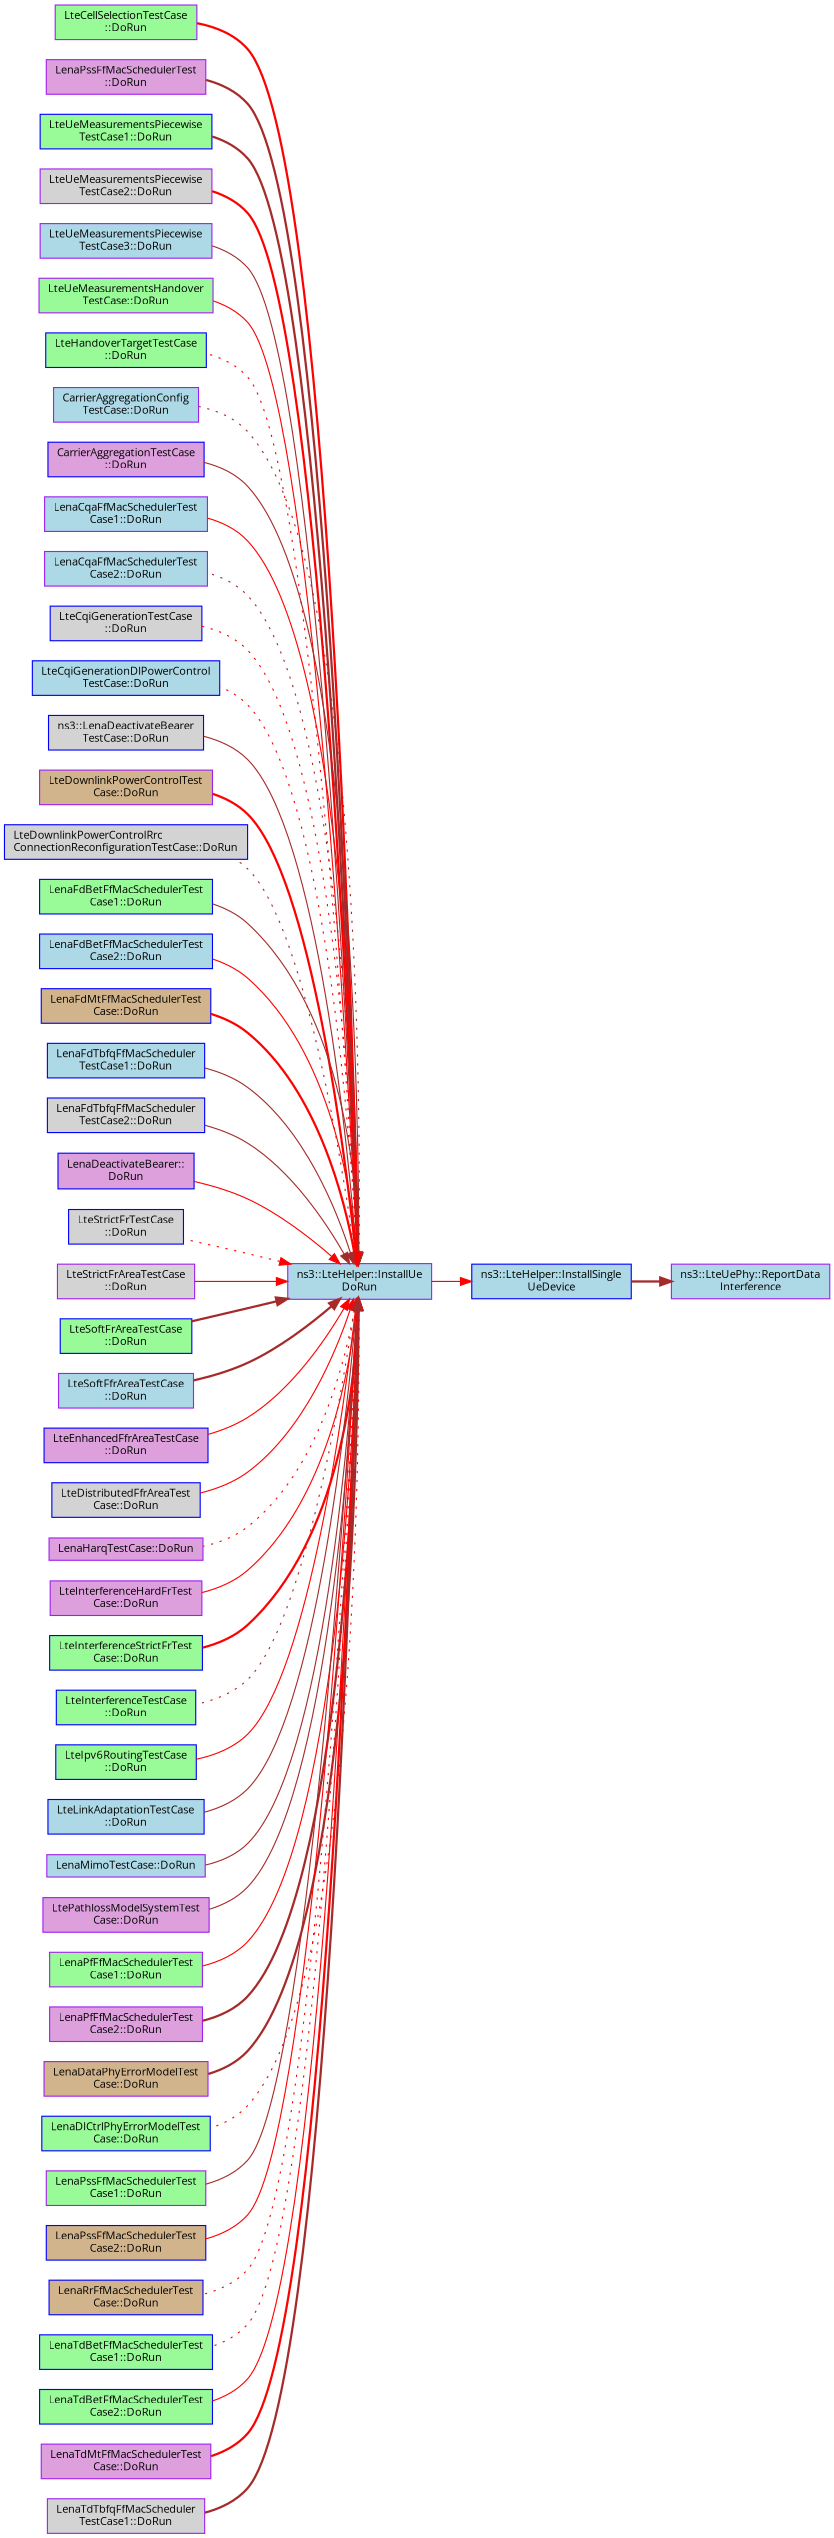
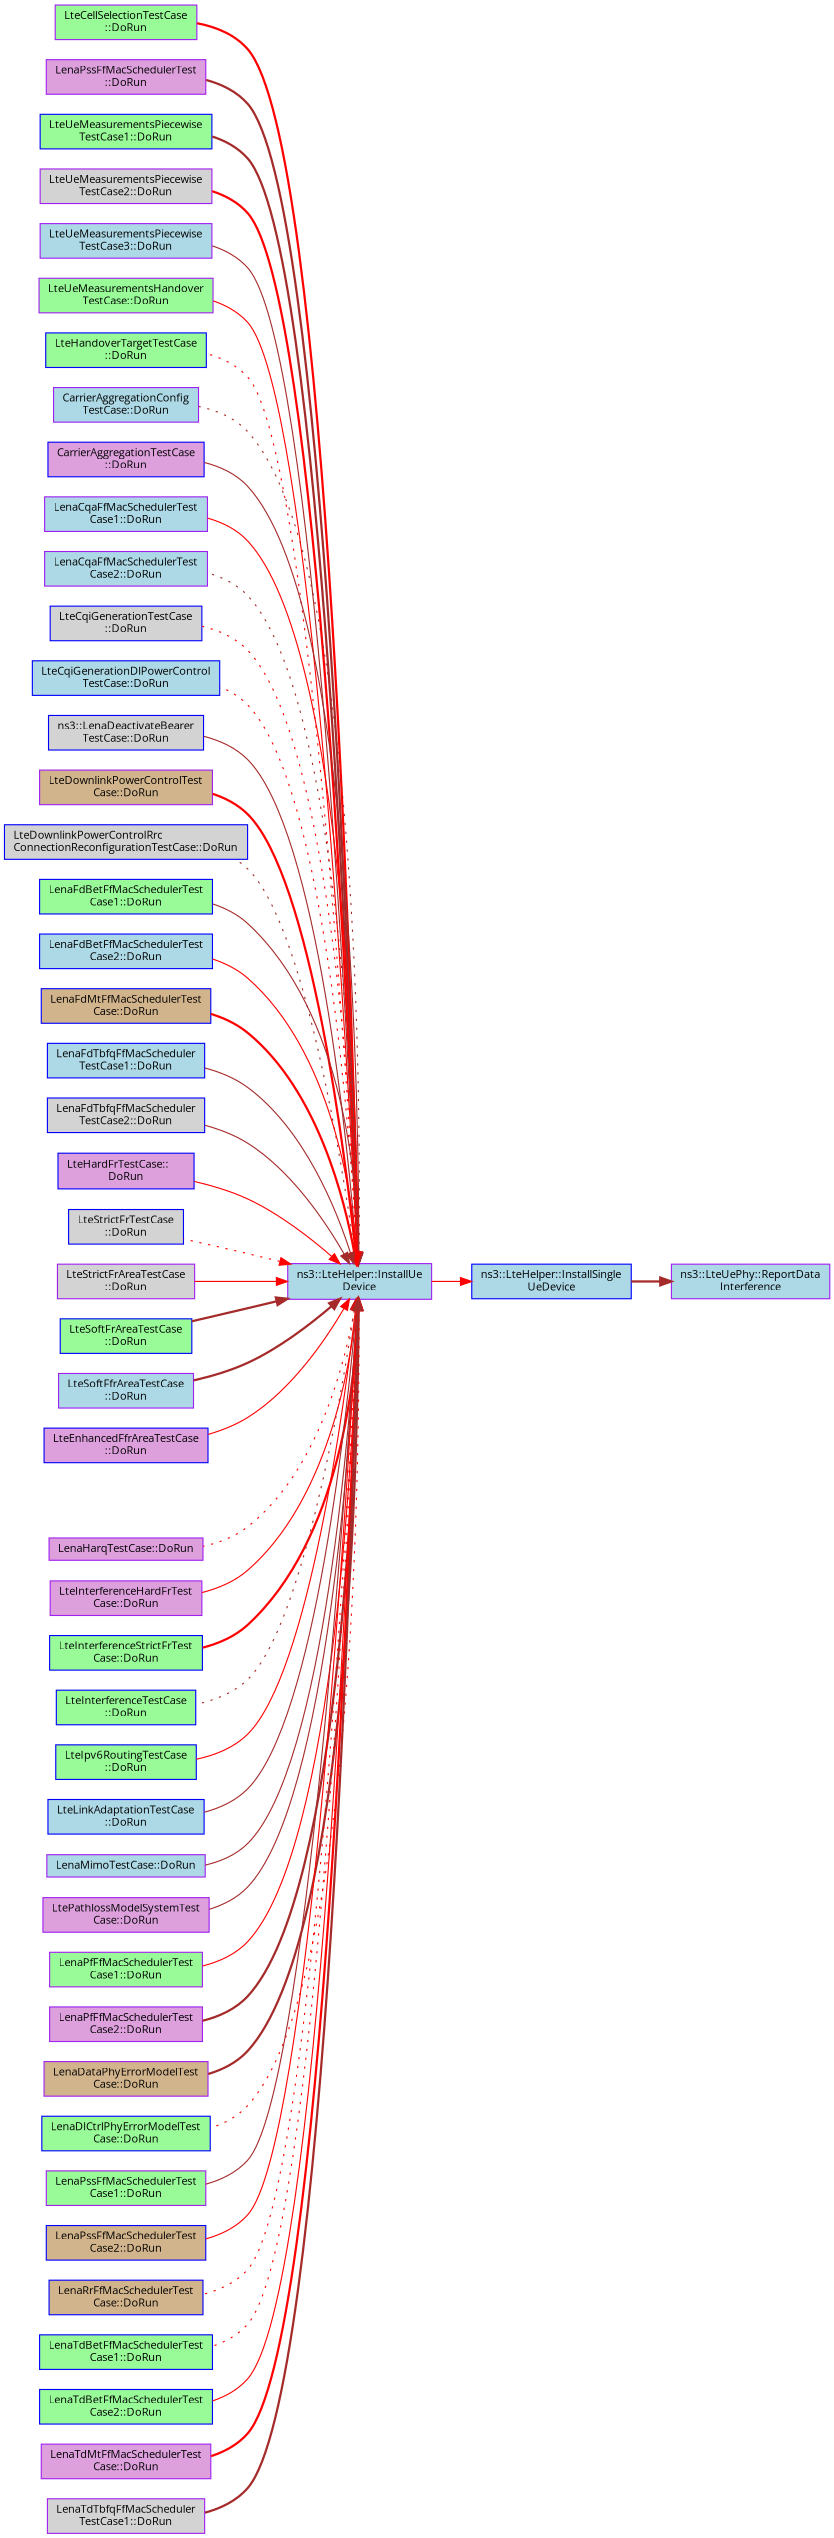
  digraph {
    fontname="Open Sans"
    rankdir=RL
    node [color=blue fillcolor=palegreen fontname="Open Sans" fontsize=10 shape=record style=filled]
    edge [color=red dir=back fontname="Open Sans" fontsize=10 labelfontname=Helvetica labelfontsize=10 style=solid]
    n1 [color=purple fillcolor=lightblue fontcolor=black height=0.2 label="ns3::LteUePhy::ReportData\lInterference" width=0.4]
    n2 [fillcolor=lightblue height=0.2 label="ns3::LteHelper::InstallSingle\lUeDevice" width=0.4]
-   n3 [color=purple fillcolor=lightblue height=0.2 label="ns3::LteHelper::InstallUe\lDoRun" width=0.4]
+   n3 [color=purple fillcolor=lightblue height=0.2 label="ns3::LteHelper::InstallUe\lDevice" width=0.4]
    n4 [color=purple height=0.2 label="LteCellSelectionTestCase\l::DoRun" width=0.4]
    n5 [color=purple fillcolor=plum height=0.2 label="LenaPssFfMacSchedulerTest\l::DoRun" width=0.4]
    n6 [height=0.2 label="LteUeMeasurementsPiecewise\lTestCase1::DoRun" width=0.4]
    n7 [color=purple fillcolor=lightgrey height=0.2 label="LteUeMeasurementsPiecewise\lTestCase2::DoRun" width=0.4]
    n8 [color=purple fillcolor=lightblue height=0.2 label="LteUeMeasurementsPiecewise\lTestCase3::DoRun" width=0.4]
    n9 [color=purple height=0.2 label="LteUeMeasurementsHandover\lTestCase::DoRun" width=0.4]
    n10 [height=0.2 label="LteHandoverTargetTestCase\l::DoRun" width=0.4]
    n11 [color=purple fillcolor=lightblue height=0.2 label="CarrierAggregationConfig\lTestCase::DoRun" width=0.4]
    n12 [fillcolor=plum height=0.2 label="CarrierAggregationTestCase\l::DoRun" width=0.4]
    n13 [color=purple fillcolor=lightblue height=0.2 label="LenaCqaFfMacSchedulerTest\lCase1::DoRun" width=0.4]
    n14 [color=purple fillcolor=lightblue height=0.2 label="LenaCqaFfMacSchedulerTest\lCase2::DoRun" width=0.4]
    n15 [fillcolor=lightgrey height=0.2 label="LteCqiGenerationTestCase\l::DoRun" width=0.4]
    n16 [fillcolor=lightblue height=0.2 label="LteCqiGenerationDlPowerControl\lTestCase::DoRun" width=0.4]
    n17 [fillcolor=lightgrey height=0.2 label="ns3::LenaDeactivateBearer\lTestCase::DoRun" width=0.4]
    n18 [color=purple fillcolor=tan height=0.2 label="LteDownlinkPowerControlTest\lCase::DoRun" width=0.4]
    n19 [fillcolor=lightgrey height=0.2 label="LteDownlinkPowerControlRrc\lConnectionReconfigurationTestCase::DoRun" width=0.4]
    n20 [height=0.2 label="LenaFdBetFfMacSchedulerTest\lCase1::DoRun" width=0.4]
    n21 [fillcolor=lightblue height=0.2 label="LenaFdBetFfMacSchedulerTest\lCase2::DoRun" width=0.4]
    n22 [fillcolor=tan height=0.2 label="LenaFdMtFfMacSchedulerTest\lCase::DoRun" width=0.4]
    n23 [fillcolor=lightblue height=0.2 label="LenaFdTbfqFfMacScheduler\lTestCase1::DoRun" width=0.4]
    n24 [fillcolor=lightgrey height=0.2 label="LenaFdTbfqFfMacScheduler\lTestCase2::DoRun" width=0.4]
-   n25 [fillcolor=plum height=0.2 label="LenaDeactivateBearer::\lDoRun" width=0.4]
+   n25 [fillcolor=plum height=0.2 label="LteHardFrTestCase::\lDoRun" width=0.4]
    n26 [fillcolor=lightgrey height=0.2 label="LteStrictFrTestCase\l::DoRun" width=0.4]
    n27 [color=purple fillcolor=lightgrey height=0.2 label="LteStrictFrAreaTestCase\l::DoRun" width=0.4]
    n28 [height=0.2 label="LteSoftFrAreaTestCase\l::DoRun" width=0.4]
    n29 [color=purple fillcolor=lightblue height=0.2 label="LteSoftFfrAreaTestCase\l::DoRun" width=0.4]
    n30 [fillcolor=plum height=0.2 label="LteEnhancedFfrAreaTestCase\l::DoRun" width=0.4]
-   n31 [fillcolor=lightgrey height=0.2 label="LteDistributedFfrAreaTest\lCase::DoRun" width=0.4]
    n32 [color=purple fillcolor=plum height=0.2 label="LenaHarqTestCase::DoRun" width=0.4]
    n33 [color=purple fillcolor=plum height=0.2 label="LteInterferenceHardFrTest\lCase::DoRun" width=0.4]
    n34 [height=0.2 label="LteInterferenceStrictFrTest\lCase::DoRun" width=0.4]
    n35 [height=0.2 label="LteInterferenceTestCase\l::DoRun" width=0.4]
    n36 [height=0.2 label="LteIpv6RoutingTestCase\l::DoRun" width=0.4]
    n37 [fillcolor=lightblue height=0.2 label="LteLinkAdaptationTestCase\l::DoRun" width=0.4]
    n38 [color=purple fillcolor=lightblue height=0.2 label="LenaMimoTestCase::DoRun" width=0.4]
    n39 [color=purple fillcolor=plum height=0.2 label="LtePathlossModelSystemTest\lCase::DoRun" width=0.4]
    n40 [color=purple height=0.2 label="LenaPfFfMacSchedulerTest\lCase1::DoRun" width=0.4]
    n41 [color=purple fillcolor=plum height=0.2 label="LenaPfFfMacSchedulerTest\lCase2::DoRun" width=0.4]
    n42 [color=purple fillcolor=tan height=0.2 label="LenaDataPhyErrorModelTest\lCase::DoRun" width=0.4]
    n43 [height=0.2 label="LenaDlCtrlPhyErrorModelTest\lCase::DoRun" width=0.4]
    n44 [color=purple height=0.2 label="LenaPssFfMacSchedulerTest\lCase1::DoRun" width=0.4]
    n45 [fillcolor=tan height=0.2 label="LenaPssFfMacSchedulerTest\lCase2::DoRun" width=0.4]
    n46 [fillcolor=tan height=0.2 label="LenaRrFfMacSchedulerTest\lCase::DoRun" width=0.4]
    n47 [height=0.2 label="LenaTdBetFfMacSchedulerTest\lCase1::DoRun" width=0.4]
    n48 [height=0.2 label="LenaTdBetFfMacSchedulerTest\lCase2::DoRun" width=0.4]
    n49 [color=purple fillcolor=plum height=0.2 label="LenaTdMtFfMacSchedulerTest\lCase::DoRun" width=0.4]
    n50 [color=purple fillcolor=lightgrey height=0.2 label="LenaTdTbfqFfMacScheduler\lTestCase1::DoRun" width=0.4]
    n1 -> n2 [color=brown style=bold]
    n2 -> n3
    n3 -> n4 [style=bold]
    n3 -> n5 [color=brown style=bold]
    n3 -> n6 [color=brown style=bold]
    n3 -> n7 [style=bold]
    n3 -> n8 [color=brown]
    n3 -> n9
    n3 -> n10 [style=dotted]
    n3 -> n11 [color=brown style=dotted]
    n3 -> n12 [color=brown]
    n3 -> n13
    n3 -> n14 [color=brown style=dotted]
    n3 -> n15 [style=dotted]
    n3 -> n16 [style=dotted]
    n3 -> n17 [color=brown]
    n3 -> n18 [style=bold]
    n3 -> n19 [color=brown style=dotted]
    n3 -> n20 [color=brown]
    n3 -> n21
    n3 -> n22 [style=bold]
    n3 -> n23 [color=brown]
    n3 -> n24 [color=brown]
    n3 -> n25
    n3 -> n26 [style=dotted]
    n3 -> n27
    n3 -> n28 [color=brown style=bold]
    n3 -> n29 [color=brown style=bold]
    n3 -> n30
-   n3 -> n31
    n3 -> n32 [style=dotted]
    n3 -> n33
    n3 -> n34 [style=bold]
    n3 -> n35 [color=brown style=dotted]
    n3 -> n36
    n3 -> n37 [color=brown]
    n3 -> n38 [color=brown]
    n3 -> n39 [color=brown]
    n3 -> n40
    n3 -> n41 [color=brown style=bold]
    n3 -> n42 [color=brown style=bold]
    n3 -> n43 [style=dotted]
    n3 -> n44 [color=brown]
    n3 -> n45
    n3 -> n46 [style=dotted]
    n3 -> n47 [style=dotted]
    n3 -> n48
    n3 -> n49 [style=bold]
    n3 -> n50 [color=brown style=bold]
  }
